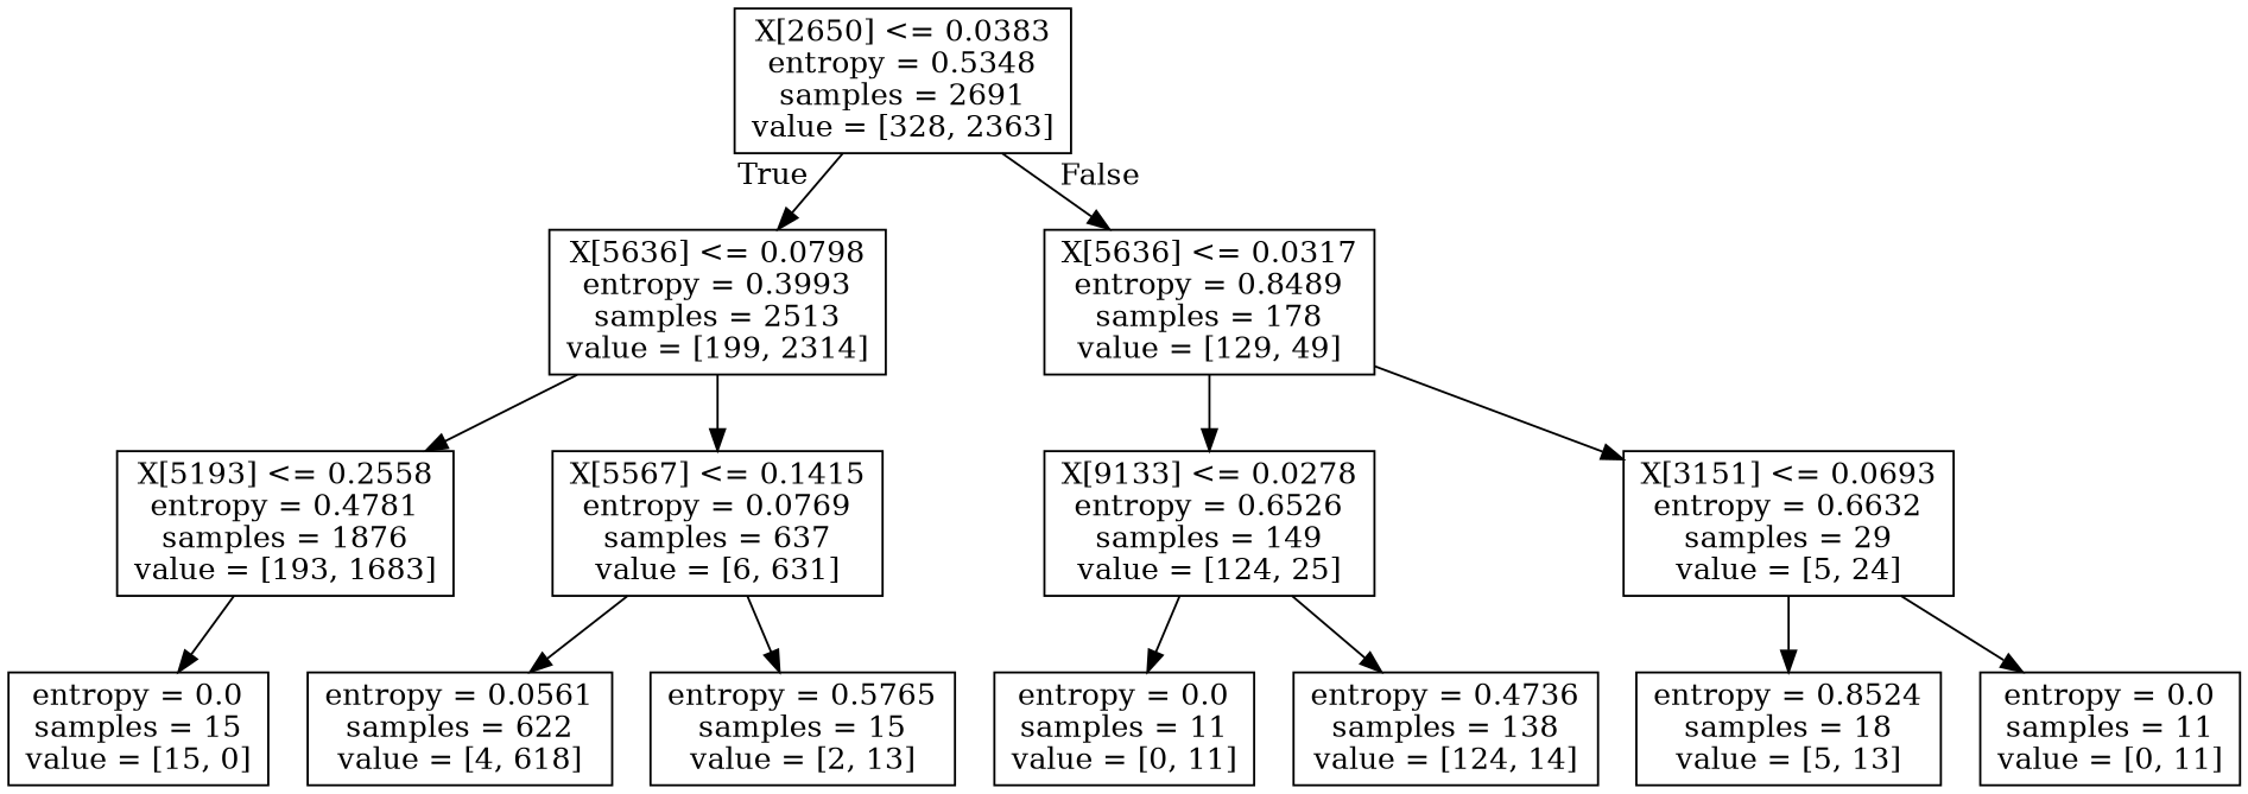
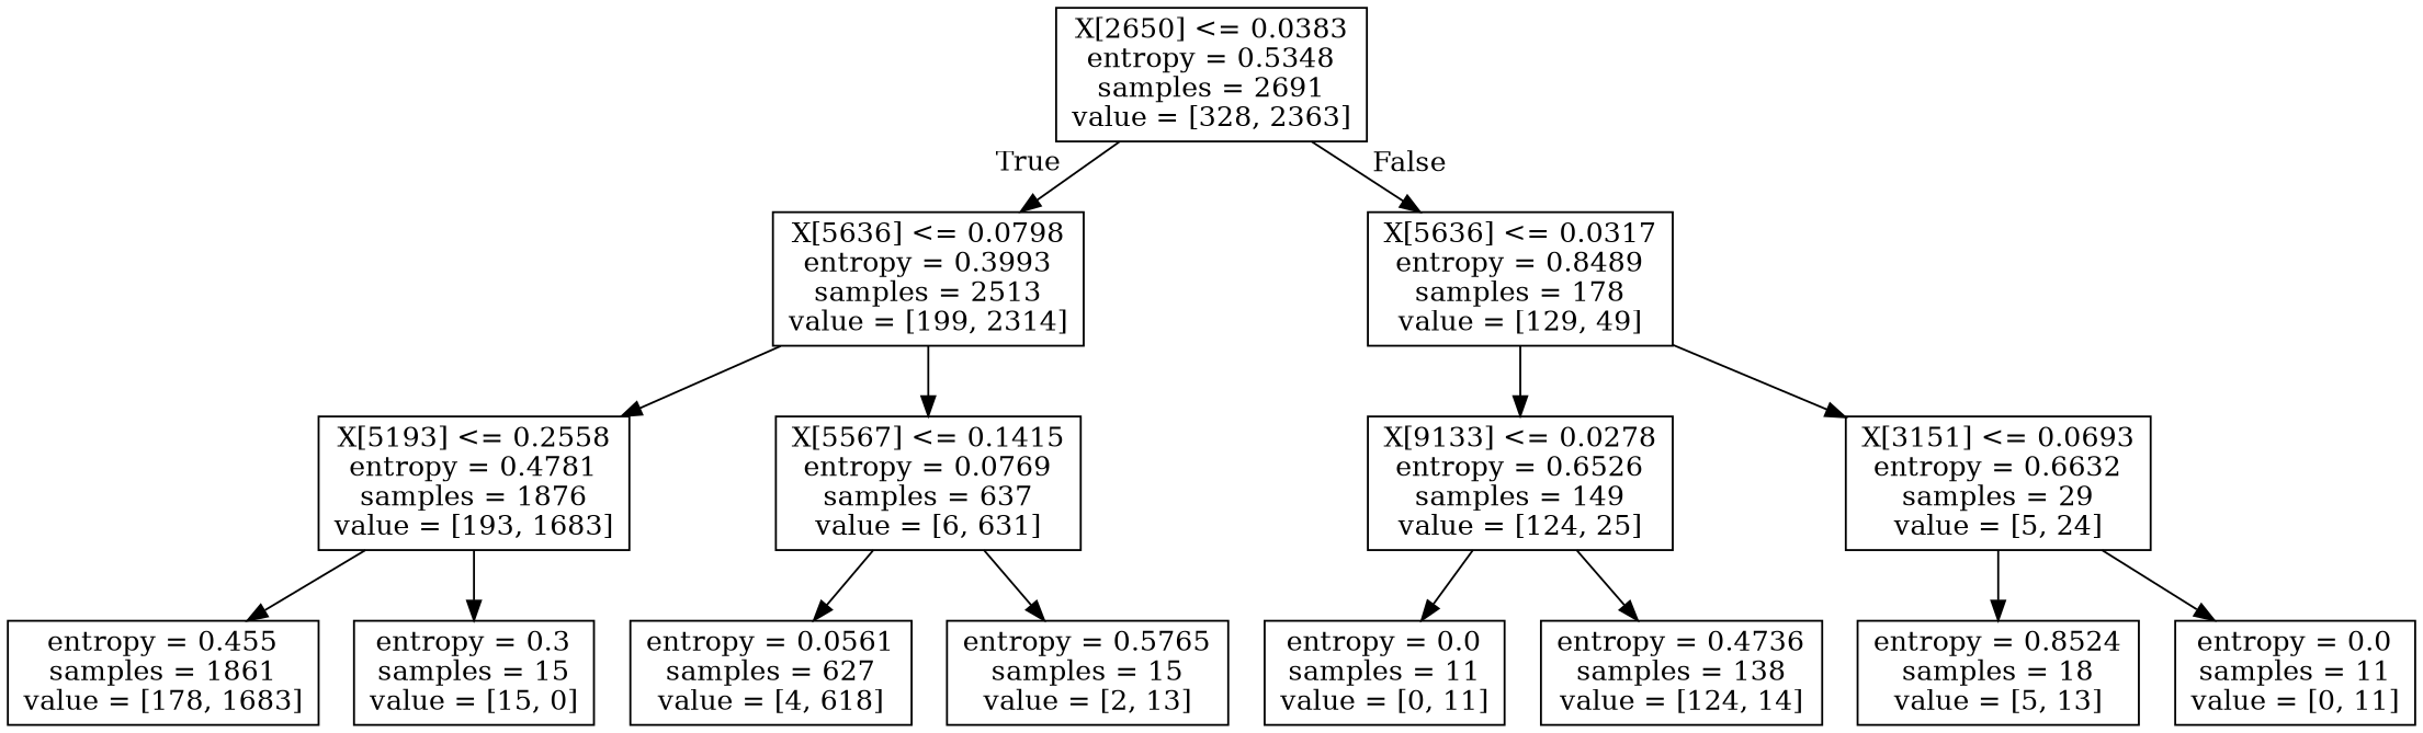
  digraph {
    node [shape=box]
    n1 [label="X[2650] <= 0.0383\nentropy = 0.5348\nsamples = 2691\nvalue = [328, 2363]"]
    n2 [label="X[5636] <= 0.0798\nentropy = 0.3993\nsamples = 2513\nvalue = [199, 2314]"]
    n3 [label="X[5636] <= 0.0317\nentropy = 0.8489\nsamples = 178\nvalue = [129, 49]"]
    n4 [label="X[5193] <= 0.2558\nentropy = 0.4781\nsamples = 1876\nvalue = [193, 1683]"]
    n5 [label="X[5567] <= 0.1415\nentropy = 0.0769\nsamples = 637\nvalue = [6, 631]"]
    n6 [label="X[9133] <= 0.0278\nentropy = 0.6526\nsamples = 149\nvalue = [124, 25]"]
    n7 [label="X[3151] <= 0.0693\nentropy = 0.6632\nsamples = 29\nvalue = [5, 24]"]
-   n9 [label="entropy = 0.0\nsamples = 15\nvalue = [15, 0]"]
-   n10 [label="entropy = 0.0561\nsamples = 622\nvalue = [4, 618]"]
+   n8 [label="entropy = 0.455\nsamples = 1861\nvalue = [178, 1683]"]
+   n9 [label="entropy = 0.3\nsamples = 15\nvalue = [15, 0]"]
+   n10 [label="entropy = 0.0561\nsamples = 627\nvalue = [4, 618]"]
    n11 [label="entropy = 0.5765\nsamples = 15\nvalue = [2, 13]"]
    n12 [label="entropy = 0.0\nsamples = 11\nvalue = [0, 11]"]
    n13 [label="entropy = 0.4736\nsamples = 138\nvalue = [124, 14]"]
    n14 [label="entropy = 0.8524\nsamples = 18\nvalue = [5, 13]"]
    n15 [label="entropy = 0.0\nsamples = 11\nvalue = [0, 11]"]
    n1 -> n2 [headlabel=True labelangle=45 labeldistance=2.5]
    n1 -> n3 [headlabel=False labelangle=-45 labeldistance=2.5]
    n2 -> n4
    n2 -> n5
    n3 -> n6
    n3 -> n7
+   n4 -> n8
    n4 -> n9
    n5 -> n10
    n5 -> n11
    n6 -> n12
    n6 -> n13
    n7 -> n14
    n7 -> n15
  }
